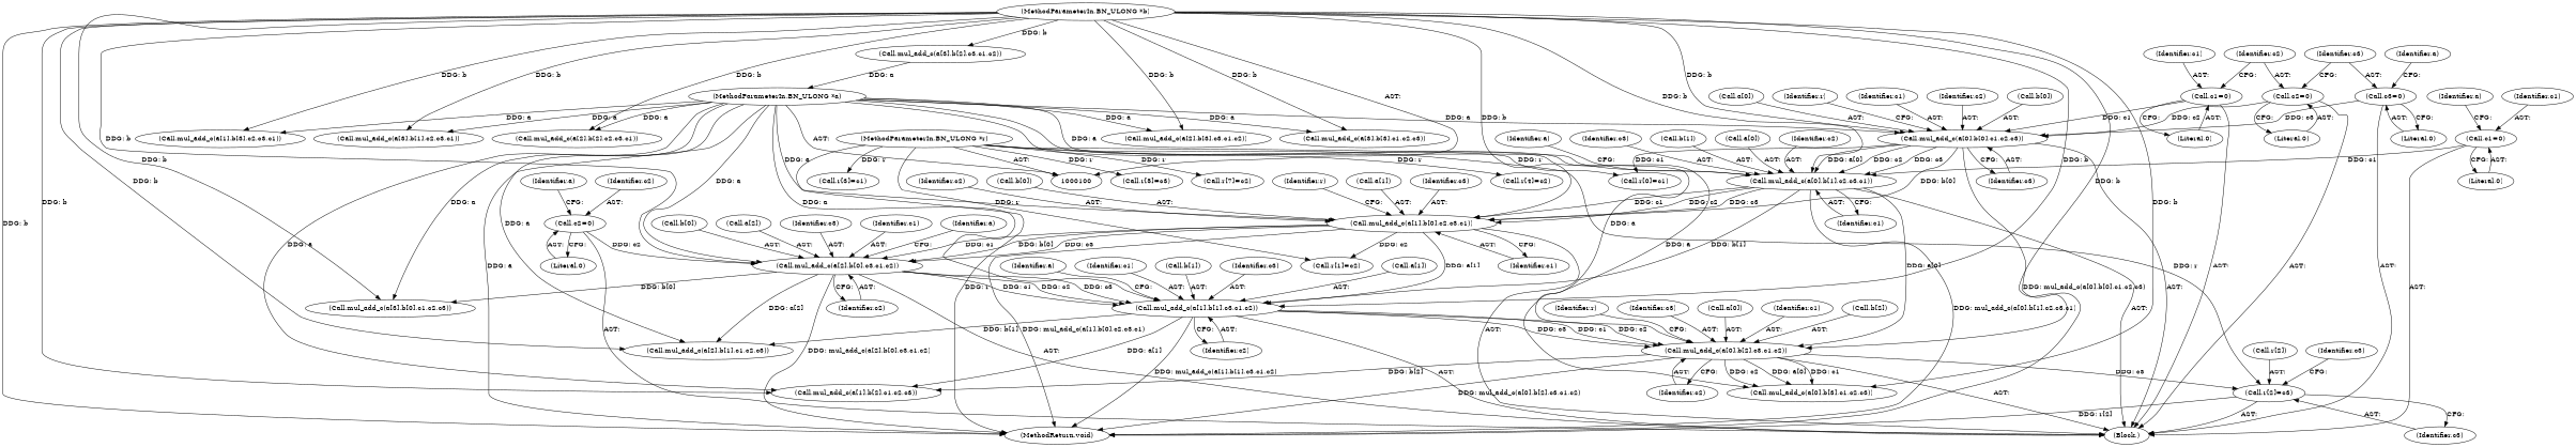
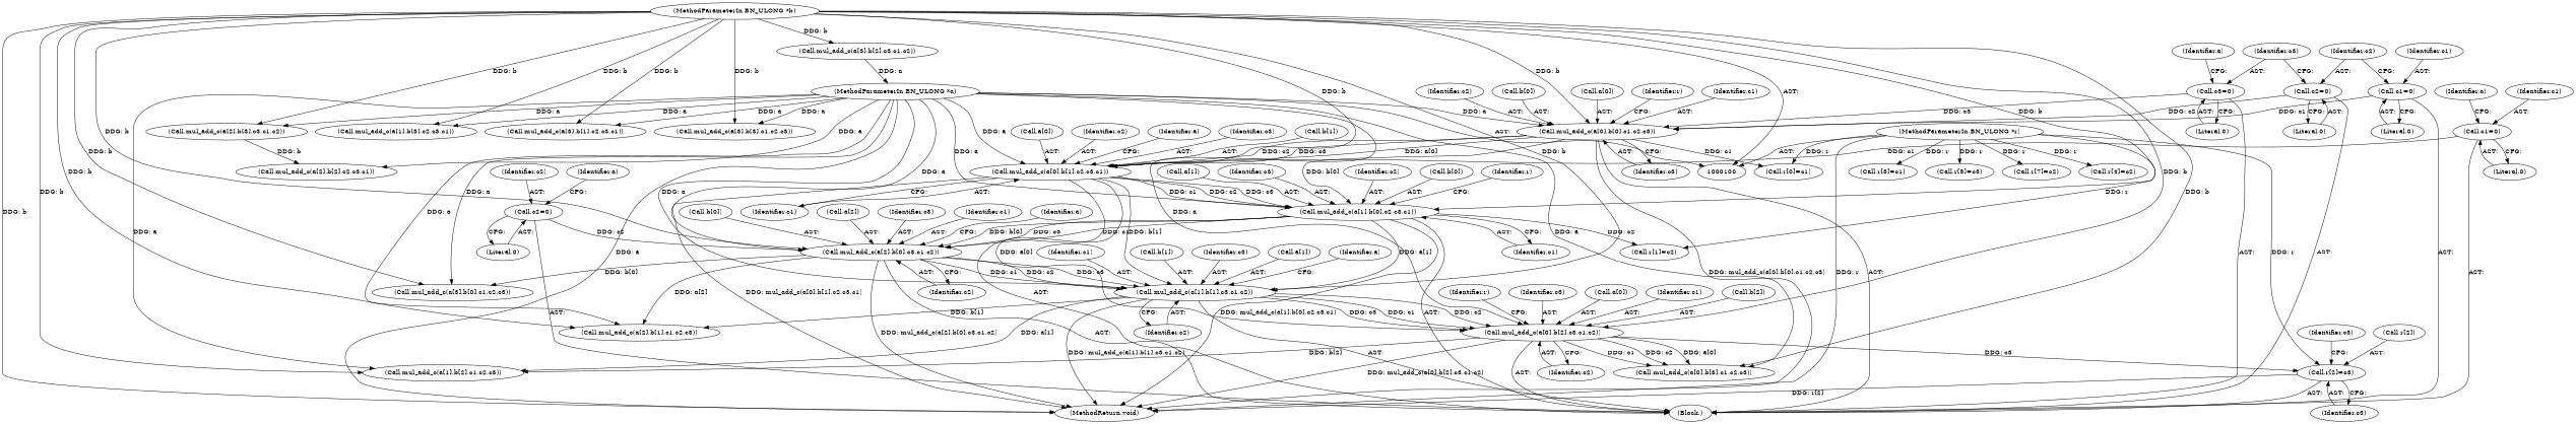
  digraph {
    n1 [label="(Call,r[2]=c3)"]
    n2 [label="(MethodReturn,void)"]
    n3 [label="(Identifier,c3)"]
    n4 [label="(Block,)"]
    n5 [label="(Call,mul_add_c(a[0],b[2],c3,c1,c2))"]
    n6 [label="(Identifier,c2)"]
    n7 [label="(Call,mul_add_c(a[0],b[3],c1,c2,c3))"]
    n8 [label="(Call,mul_add_c(a[1],b[2],c1,c2,c3))"]
    n9 [label="(Call,mul_add_c(a[0],b[1],c2,c3,c1))"]
    n10 [label="(Call,mul_add_c(a[1],b[1],c3,c1,c2))"]
    n11 [label="(Call,mul_add_c(a[1],b[0],c2,c3,c1))"]
    n12 [label="(Identifier,c1)"]
    n13 [label="(Call,mul_add_c(a[2],b[1],c1,c2,c3))"]
    n14 [label="(Identifier,c2)"]
    n15 [label="(Call,mul_add_c(a[2],b[0],c3,c1,c2))"]
    n16 [label="(Identifier,c1)"]
    n17 [label="(Call,r[1]=c2)"]
    n18 [label="(Call,mul_add_c(a[0],b[0],c1,c2,c3))"]
    n19 [label="(Call,r[0]=c1)"]
    n20 [label="(Identifier,c3)"]
    n21 [label="(MethodParameterIn,BN_ULONG *a)"]
    n22 [label="(Call,mul_add_c(a[3],b[0],c1,c2,c3))"]
    n23 [label="(Call,mul_add_c(a[1],b[3],c2,c3,c1))"]
    n24 [label="(Call,mul_add_c(a[3],b[1],c2,c3,c1))"]
    n25 [label="(Call,mul_add_c(a[2],b[2],c2,c3,c1))"]
    n26 [label="(Call,mul_add_c(a[2],b[3],c3,c1,c2))"]
    n27 [label="(Call,mul_add_c(a[3],b[3],c1,c2,c3))"]
    1000100
    n29 [label="(Identifier,c2)"]
    n30 [label="(Call,mul_add_c(a[3],b[2],c3,c1,c2))"]
    n31 [label="(MethodParameterIn,BN_ULONG *b)"]
    n32 [label="(Call,c1=0)"]
    n33 [label="(Literal,0)"]
    n34 [label="(Call,c2=0)"]
    n35 [label="(Literal,0)"]
    n36 [label="(Call,c3=0)"]
    n37 [label="(Literal,0)"]
    n38 [label="(Call,c1=0)"]
    n39 [label="(Literal,0)"]
    n40 [label="(Call,c2=0)"]
    n41 [label="(Literal,0)"]
    n42 [label="(MethodParameterIn,BN_ULONG *r)"]
    n43 [label="(Call,r[3]=c1)"]
    n44 [label="(Call,r[5]=c3)"]
    n45 [label="(Call,r[7]=c2)"]
    n46 [label="(Call,r[4]=c2)"]
    n47 [label="(Call,b[1])"]
    n48 [label="(Identifier,c2)"]
    n49 [label="(Identifier,c3)"]
    n50 [label="(Identifier,c2)"]
    n51 [label="(Call,a[0])"]
    n52 [label="(Identifier,a)"]
    n53 [label="(Identifier,c1)"]
    n54 [label="(Identifier,c1)"]
    n55 [label="(Identifier,c3)"]
    n56 [label="(Identifier,r)"]
    n57 [label="(Identifier,a)"]
    n58 [label="(Call,b[0])"]
    n59 [label="(Identifier,r)"]
    n60 [label="(Identifier,c2)"]
    n61 [label="(Identifier,c1)"]
    n62 [label="(Call,a[1])"]
    n63 [label="(Identifier,r)"]
    n64 [label="(Identifier,c3)"]
    n65 [label="(Identifier,c2)"]
    n66 [label="(Identifier,c3)"]
    n67 [label="(Identifier,c3)"]
    n68 [label="(Call,a[0])"]
    n69 [label="(Identifier,a)"]
    n70 [label="(Identifier,c1)"]
    n71 [label="(Call,b[1])"]
    n72 [label="(Call,a[1])"]
    n73 [label="(Identifier,c1)"]
    n74 [label="(Call,b[0])"]
    n75 [label="(Call,b[0])"]
    n76 [label="(Identifier,c3)"]
    n77 [label="(Identifier,a)"]
    n78 [label="(Identifier,a)"]
    n79 [label="(Call,a[2])"]
    n80 [label="(Call,r[2])"]
    n81 [label="(Call,b[2])"]
    n82 [label="(Identifier,c1)"]
    n83 [label="(Call,a[0])"]
    n84 [label="(Identifier,c3)"]
    n85 [label="(Identifier,c2)"]
    n86 [label="(Identifier,a)"]
    n1 -> n2 [label="DDG: r[2]"]
    n1 -> n3 [label="CFG: "]
    n1 -> n4 [label="AST: "]
    n3 -> n1 [label="AST: "]
    n5 -> n1 [label="DDG: c3"]
    n5 -> n2 [label="DDG: mul_add_c(a[0],b[2],c3,c1,c2)"]
    n5 -> n4 [label="AST: "]
    n5 -> n6 [label="CFG: "]
    n5 -> n7 [label="DDG: a[0]"]
    n5 -> n7 [label="DDG: c1"]
    n5 -> n7 [label="DDG: c2"]
    n5 -> n8 [label="DDG: b[2]"]
    n6 -> n5 [label="AST: "]
    n9 -> n2 [label="DDG: mul_add_c(a[0],b[1],c2,c3,c1)"]
    n9 -> n4 [label="AST: "]
    n9 -> n5 [label="DDG: a[0]"]
    n9 -> n10 [label="DDG: b[1]"]
    n9 -> n11 [label="DDG: c2"]
    n9 -> n11 [label="DDG: c3"]
    n9 -> n11 [label="DDG: c1"]
    n9 -> n12 [label="CFG: "]
    n10 -> n2 [label="DDG: mul_add_c(a[1],b[1],c3,c1,c2)"]
    n10 -> n4 [label="AST: "]
    n10 -> n5 [label="DDG: c3"]
    n10 -> n5 [label="DDG: c1"]
    n10 -> n5 [label="DDG: c2"]
    n10 -> n8 [label="DDG: a[1]"]
    n10 -> n13 [label="DDG: b[1]"]
    n10 -> n14 [label="CFG: "]
    n11 -> n2 [label="DDG: mul_add_c(a[1],b[0],c2,c3,c1)"]
    n11 -> n4 [label="AST: "]
    n11 -> n10 [label="DDG: a[1]"]
    n11 -> n15 [label="DDG: b[0]"]
    n11 -> n15 [label="DDG: c3"]
    n11 -> n15 [label="DDG: c1"]
    n11 -> n16 [label="CFG: "]
    n11 -> n17 [label="DDG: c2"]
    n12 -> n9 [label="AST: "]
    n14 -> n10 [label="AST: "]
    n15 -> n2 [label="DDG: mul_add_c(a[2],b[0],c3,c1,c2)"]
    n15 -> n4 [label="AST: "]
    n15 -> n10 [label="DDG: c3"]
    n15 -> n10 [label="DDG: c1"]
    n15 -> n10 [label="DDG: c2"]
    n15 -> n13 [label="DDG: a[2]"]
    n15 -> n22 [label="DDG: b[0]"]
    n15 -> n29 [label="CFG: "]
    n16 -> n11 [label="AST: "]
    n18 -> n2 [label="DDG: mul_add_c(a[0],b[0],c1,c2,c3)"]
    n18 -> n4 [label="AST: "]
    n18 -> n9 [label="DDG: a[0]"]
    n18 -> n9 [label="DDG: c2"]
    n18 -> n9 [label="DDG: c3"]
    n18 -> n11 [label="DDG: b[0]"]
    n18 -> n19 [label="DDG: c1"]
    n18 -> n20 [label="CFG: "]
    n20 -> n18 [label="AST: "]
    n21 -> n2 [label="DDG: a"]
    n21 -> n5 [label="DDG: a"]
    n21 -> n7 [label="DDG: a"]
    n21 -> n8 [label="DDG: a"]
    n21 -> n9 [label="DDG: a"]
    n21 -> n10 [label="DDG: a"]
    n21 -> n11 [label="DDG: a"]
    n21 -> n13 [label="DDG: a"]
    n21 -> n15 [label="DDG: a"]
    n21 -> n18 [label="DDG: a"]
    n21 -> n22 [label="DDG: a"]
    n21 -> n23 [label="DDG: a"]
    n21 -> n24 [label="DDG: a"]
    n21 -> n25 [label="DDG: a"]
    n21 -> n26 [label="DDG: a"]
    n21 -> n27 [label="DDG: a"]
    n21 -> 1000100 [label="AST: "]
    n29 -> n15 [label="AST: "]
    n30 -> n21 [label="DDG: a"]
    n31 -> n2 [label="DDG: b"]
    n31 -> n5 [label="DDG: b"]
    n31 -> n7 [label="DDG: b"]
    n31 -> n8 [label="DDG: b"]
    n31 -> n9 [label="DDG: b"]
    n31 -> n10 [label="DDG: b"]
    n31 -> n11 [label="DDG: b"]
    n31 -> n13 [label="DDG: b"]
    n31 -> n15 [label="DDG: b"]
    n31 -> n18 [label="DDG: b"]
    n31 -> n22 [label="DDG: b"]
    n31 -> n23 [label="DDG: b"]
    n31 -> n24 [label="DDG: b"]
-   n31 -> n25 [label="DDG: b"]
+   n26 -> n25 [label="DDG: b"]
    n31 -> n26 [label="DDG: b"]
    n31 -> n27 [label="DDG: b"]
    n31 -> 1000100 [label="AST: "]
    n31 -> n30 [label="DDG: b"]
    n32 -> n4 [label="AST: "]
    n32 -> n18 [label="DDG: c1"]
    n32 -> n33 [label="CFG: "]
    n33 -> n32 [label="AST: "]
    n34 -> n4 [label="AST: "]
    n34 -> n18 [label="DDG: c2"]
    n34 -> n35 [label="CFG: "]
    n35 -> n34 [label="AST: "]
    n36 -> n4 [label="AST: "]
    n36 -> n18 [label="DDG: c3"]
    n36 -> n37 [label="CFG: "]
    n37 -> n36 [label="AST: "]
    n38 -> n4 [label="AST: "]
    n38 -> n9 [label="DDG: c1"]
    n38 -> n39 [label="CFG: "]
    n39 -> n38 [label="AST: "]
    n40 -> n4 [label="AST: "]
    n40 -> n15 [label="DDG: c2"]
    n40 -> n41 [label="CFG: "]
    n41 -> n40 [label="AST: "]
    n42 -> n1 [label="DDG: r"]
    n42 -> n2 [label="DDG: r"]
    n42 -> n17 [label="DDG: r"]
    n42 -> n19 [label="DDG: r"]
    n42 -> 1000100 [label="AST: "]
    n42 -> n43 [label="DDG: r"]
    n42 -> n44 [label="DDG: r"]
    n42 -> n45 [label="DDG: r"]
    n42 -> n46 [label="DDG: r"]
    n47 -> n10 [label="AST: "]
    n48 -> n32 [label="CFG: "]
    n48 -> n34 [label="AST: "]
    n49 -> n15 [label="AST: "]
    n50 -> n11 [label="AST: "]
    n51 -> n18 [label="AST: "]
    n52 -> n9 [label="CFG: "]
    n53 -> n38 [label="AST: "]
    n54 -> n15 [label="AST: "]
    n55 -> n1 [label="CFG: "]
    n56 -> n18 [label="CFG: "]
    n57 -> n38 [label="CFG: "]
    n58 -> n11 [label="AST: "]
    n59 -> n11 [label="CFG: "]
    n60 -> n40 [label="AST: "]
    n61 -> n18 [label="AST: "]
    n62 -> n11 [label="AST: "]
    n63 -> n5 [label="CFG: "]
    n64 -> n10 [label="AST: "]
    n65 -> n18 [label="AST: "]
    n66 -> n5 [label="AST: "]
    n67 -> n9 [label="AST: "]
    n68 -> n5 [label="AST: "]
    n69 -> n15 [label="CFG: "]
    n70 -> n5 [label="AST: "]
    n71 -> n9 [label="AST: "]
    n72 -> n10 [label="AST: "]
    n73 -> n32 [label="AST: "]
    n74 -> n15 [label="AST: "]
    n75 -> n18 [label="AST: "]
    n76 -> n11 [label="AST: "]
    n77 -> n10 [label="CFG: "]
    n78 -> n40 [label="CFG: "]
    n79 -> n15 [label="AST: "]
    n80 -> n1 [label="AST: "]
    n81 -> n5 [label="AST: "]
    n82 -> n10 [label="AST: "]
    n83 -> n9 [label="AST: "]
    n84 -> n34 [label="CFG: "]
    n84 -> n36 [label="AST: "]
    n85 -> n9 [label="AST: "]
    n86 -> n36 [label="CFG: "]
  }
